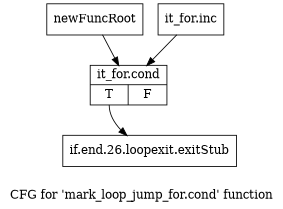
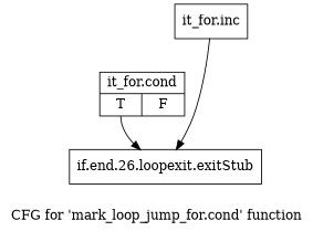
  digraph {
    label="CFG for 'mark_loop_jump_for.cond' function"
    node [shape=record]
-   n1 [label="{newFuncRoot}"]
    n2 [label="{it_for.cond|{<s0>T|<s1>F}}"]
    n3 [label="{if.end.26.loopexit.exitStub}"]
    n4 [label="{it_for.inc}"]
-   n1 -> n2
    n2 -> n3 [tailport=s0]
-   n4 -> n2
+   n4 -> n3
  }
